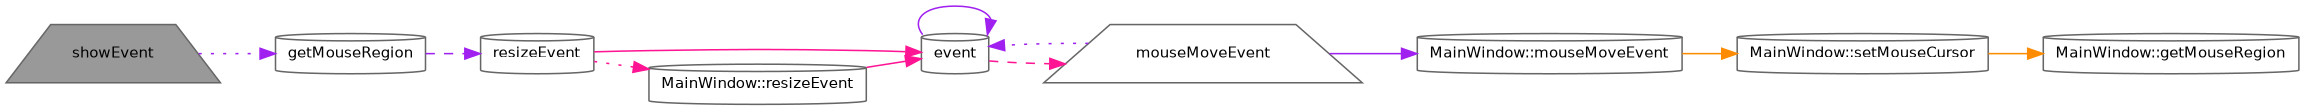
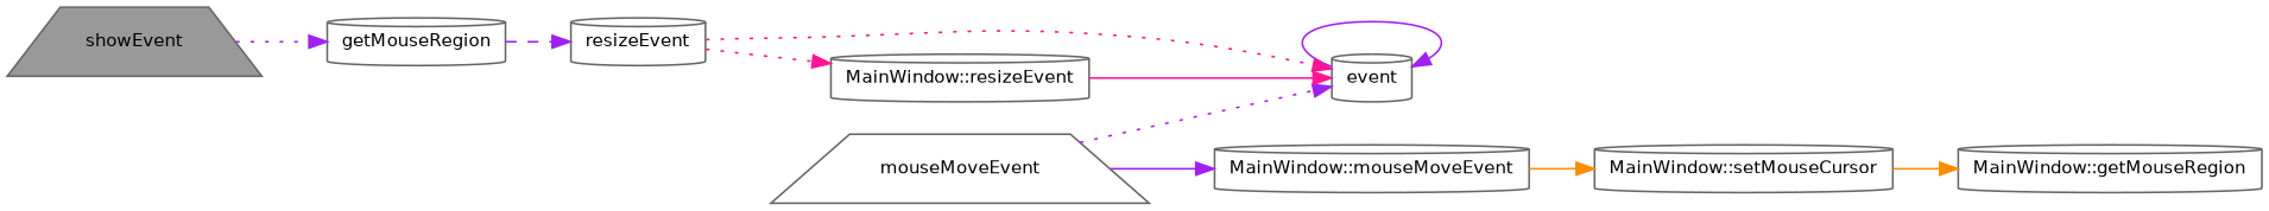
  digraph {
    rankdir=LR
    node [color=grey40 fillcolor=white fontname=Helvetica fontsize=10 shape=cylinder style=filled]
    edge [color=purple fontname=Helvetica fontsize=10 labelfontname=Helvetica labelfontsize=10 style=solid]
    n1 [color=gray40 fillcolor=grey60 fontcolor=black height=0.2 label=showEvent shape=trapezium width=0.4]
    n2 [height=0.2 label=getMouseRegion width=0.4]
    n3 [height=0.2 label=event width=0.4]
    n4 [height=0.2 label=mouseMoveEvent shape=trapezium width=0.4]
    n5 [height=0.2 label=resizeEvent width=0.4]
    n6 [height=0.2 label="MainWindow::mouseMoveEvent" width=0.4]
    n7 [height=0.2 label="MainWindow::setMouseCursor" width=0.4]
    n8 [height=0.2 label="MainWindow::getMouseRegion" width=0.4]
    n9 [height=0.2 label="MainWindow::resizeEvent" width=0.4]
    n1 -> n2 [style=dotted]
    n2 -> n5 [style=dashed]
    n3 -> n3
-   n3 -> n4 [color=deeppink style=dashed]
    n4 -> n3 [style=dotted]
    n4 -> n6
-   n5 -> n3 [color=deeppink]
+   n5 -> n3 [color=deeppink style=dotted]
    n5 -> n9 [color=deeppink style=dotted]
    n6 -> n7 [color=darkorange]
    n7 -> n8 [color=darkorange]
    n9 -> n3 [color=deeppink]
  }
